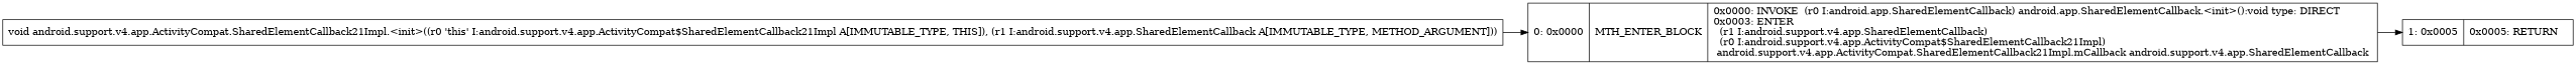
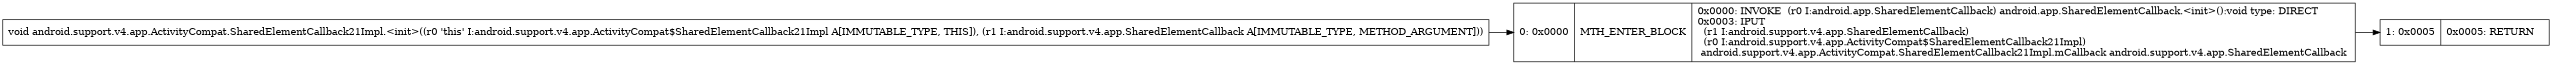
  digraph {
    rankdir=LR
    node [shape=record]
-   n1 [label="{0\:\ 0x0000|MTH_ENTER_BLOCK\l|0x0000: INVOKE  (r0 I:android.app.SharedElementCallback) android.app.SharedElementCallback.\<init\>():void type: DIRECT \l0x0003: ENTER  \l  (r1 I:android.support.v4.app.SharedElementCallback)\l  (r0 I:android.support.v4.app.ActivityCompat$SharedElementCallback21Impl)\l android.support.v4.app.ActivityCompat.SharedElementCallback21Impl.mCallback android.support.v4.app.SharedElementCallback \l}"]
+   n1 [label="{0\:\ 0x0000|MTH_ENTER_BLOCK\l|0x0000: INVOKE  (r0 I:android.app.SharedElementCallback) android.app.SharedElementCallback.\<init\>():void type: DIRECT \l0x0003: IPUT  \l  (r1 I:android.support.v4.app.SharedElementCallback)\l  (r0 I:android.support.v4.app.ActivityCompat$SharedElementCallback21Impl)\l android.support.v4.app.ActivityCompat.SharedElementCallback21Impl.mCallback android.support.v4.app.SharedElementCallback \l}"]
    n2 [label="{1\:\ 0x0005|0x0005: RETURN   \l}"]
    n3 [label="{void android.support.v4.app.ActivityCompat.SharedElementCallback21Impl.\<init\>((r0 'this' I:android.support.v4.app.ActivityCompat$SharedElementCallback21Impl A[IMMUTABLE_TYPE, THIS]), (r1 I:android.support.v4.app.SharedElementCallback A[IMMUTABLE_TYPE, METHOD_ARGUMENT])) }"]
    n1 -> n2
    n3 -> n1
  }
